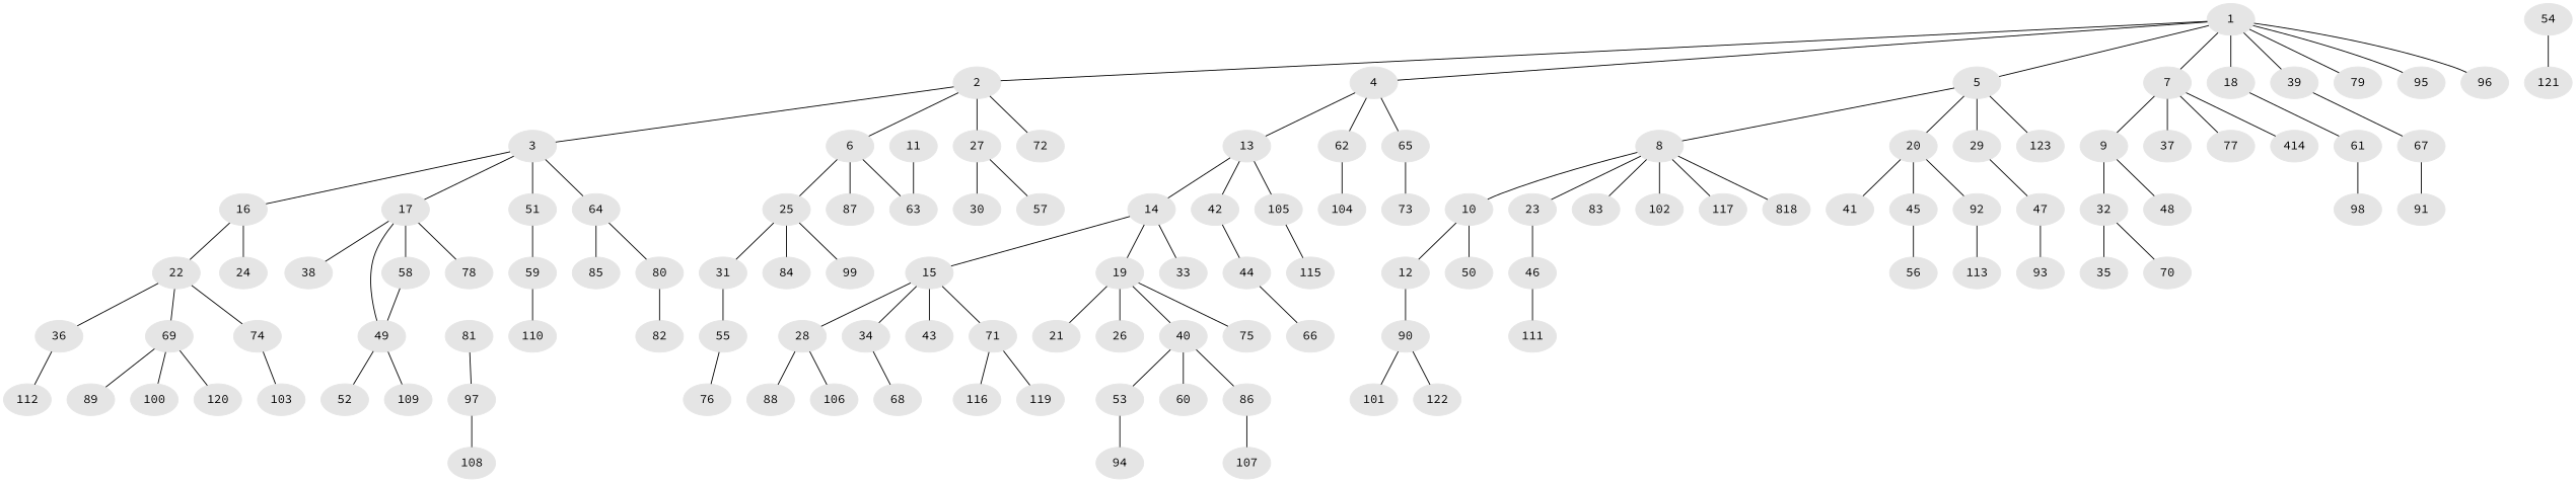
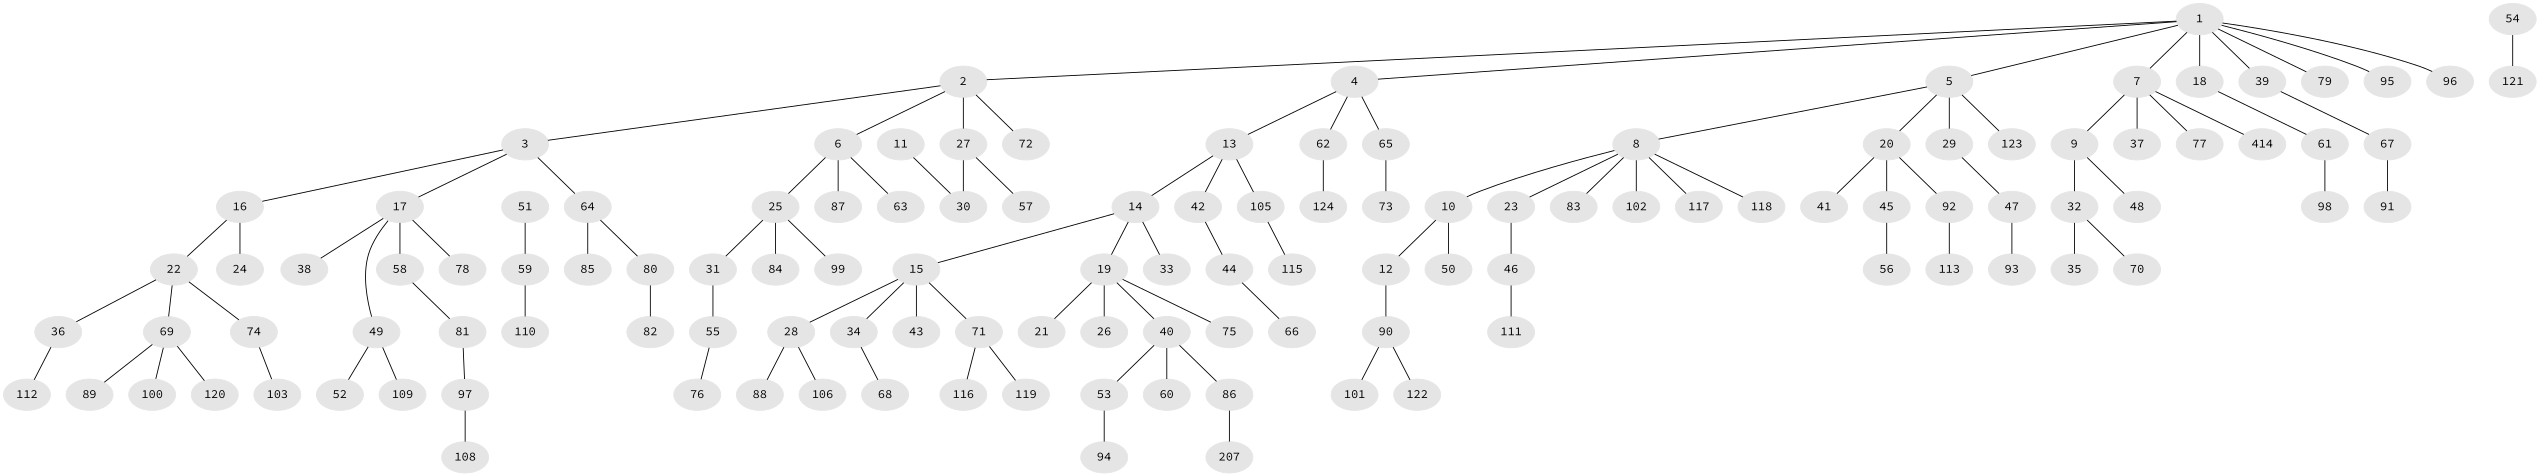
  graph {
    fontname="Source Code Pro"
    node [color=gray90 fontname="Source Code Pro" style=filled]
    edge [fontname="Source Code Pro"]
    1
    2
    4
    5
    7
    18
    39
    79
    95
    96
    3
    6
    27
    72
    13
    62
    65
    8
    20
    29
    123
    9
    37
    77
    n25 [label=414]
    61
    67
    16
    17
    51
    64
    25
    87
    63
    30
    57
    22
    24
    38
    49
    58
    78
    59
    85
    80
    14
    42
    105
-   104
+   104 [label=124]
    73
    10
    23
    83
    102
    117
-   118 [label=818]
+   118
    41
    45
    92
    47
    11
    31
    84
    99
    32
    48
    12
    50
    46
    35
    70
    90
    101
    122
    15
    19
    33
    44
    115
    28
    34
    43
    71
    21
    26
    40
    75
    88
    106
    68
    116
    119
    36
    69
    74
    52
    109
    81
    98
    53
    60
    86
    56
    113
    112
    89
    100
    120
    103
    111
    54
    121
    55
    93
    76
    91
    94
-   107
+   107 [label=207]
    66
    110
    97
    82
    108
    1 -- 2
    1 -- 4
    1 -- 5
    1 -- 7
    1 -- 18
    1 -- 39
    1 -- 79
    1 -- 95
    1 -- 96
    2 -- 3
    2 -- 6
    2 -- 27
    2 -- 72
    4 -- 13
    4 -- 62
    4 -- 65
    5 -- 8
    5 -- 20
    5 -- 29
    5 -- 123
    7 -- 9
    7 -- 37
    7 -- 77
    7 -- n25
    18 -- 61
    39 -- 67
    3 -- 16
    3 -- 17
-   3 -- 51
    3 -- 64
    6 -- 25
    6 -- 87
    6 -- 63
    27 -- 30
    27 -- 57
    13 -- 14
    13 -- 42
    13 -- 105
    62 -- 104
    65 -- 73
    8 -- 10
    8 -- 23
    8 -- 83
    8 -- 102
    8 -- 117
    8 -- 118
    20 -- 41
    20 -- 45
    20 -- 92
    29 -- 47
    9 -- 32
    9 -- 48
    61 -- 98
    67 -- 91
    16 -- 22
    16 -- 24
    17 -- 38
    17 -- 49
    17 -- 58
    17 -- 78
    51 -- 59
    64 -- 85
    64 -- 80
    25 -- 31
    25 -- 84
    25 -- 99
    22 -- 36
    22 -- 69
    22 -- 74
    49 -- 52
    49 -- 109
-   58 -- 49
+   58 -- 81
    59 -- 110
    80 -- 82
    14 -- 15
    14 -- 19
    14 -- 33
    42 -- 44
    105 -- 115
    10 -- 12
    10 -- 50
    23 -- 46
    45 -- 56
    92 -- 113
    47 -- 93
-   11 -- 63
+   11 -- 30
    31 -- 55
    32 -- 35
    32 -- 70
    12 -- 90
    46 -- 111
    90 -- 101
    90 -- 122
    15 -- 28
    15 -- 34
    15 -- 43
    15 -- 71
    19 -- 21
    19 -- 26
    19 -- 40
    19 -- 75
    44 -- 66
    28 -- 88
    28 -- 106
    34 -- 68
    71 -- 116
    71 -- 119
    40 -- 53
    40 -- 60
    40 -- 86
    36 -- 112
    69 -- 89
    69 -- 100
    69 -- 120
    74 -- 103
    81 -- 97
    53 -- 94
    86 -- 107
    54 -- 121
    55 -- 76
    97 -- 108
  }
